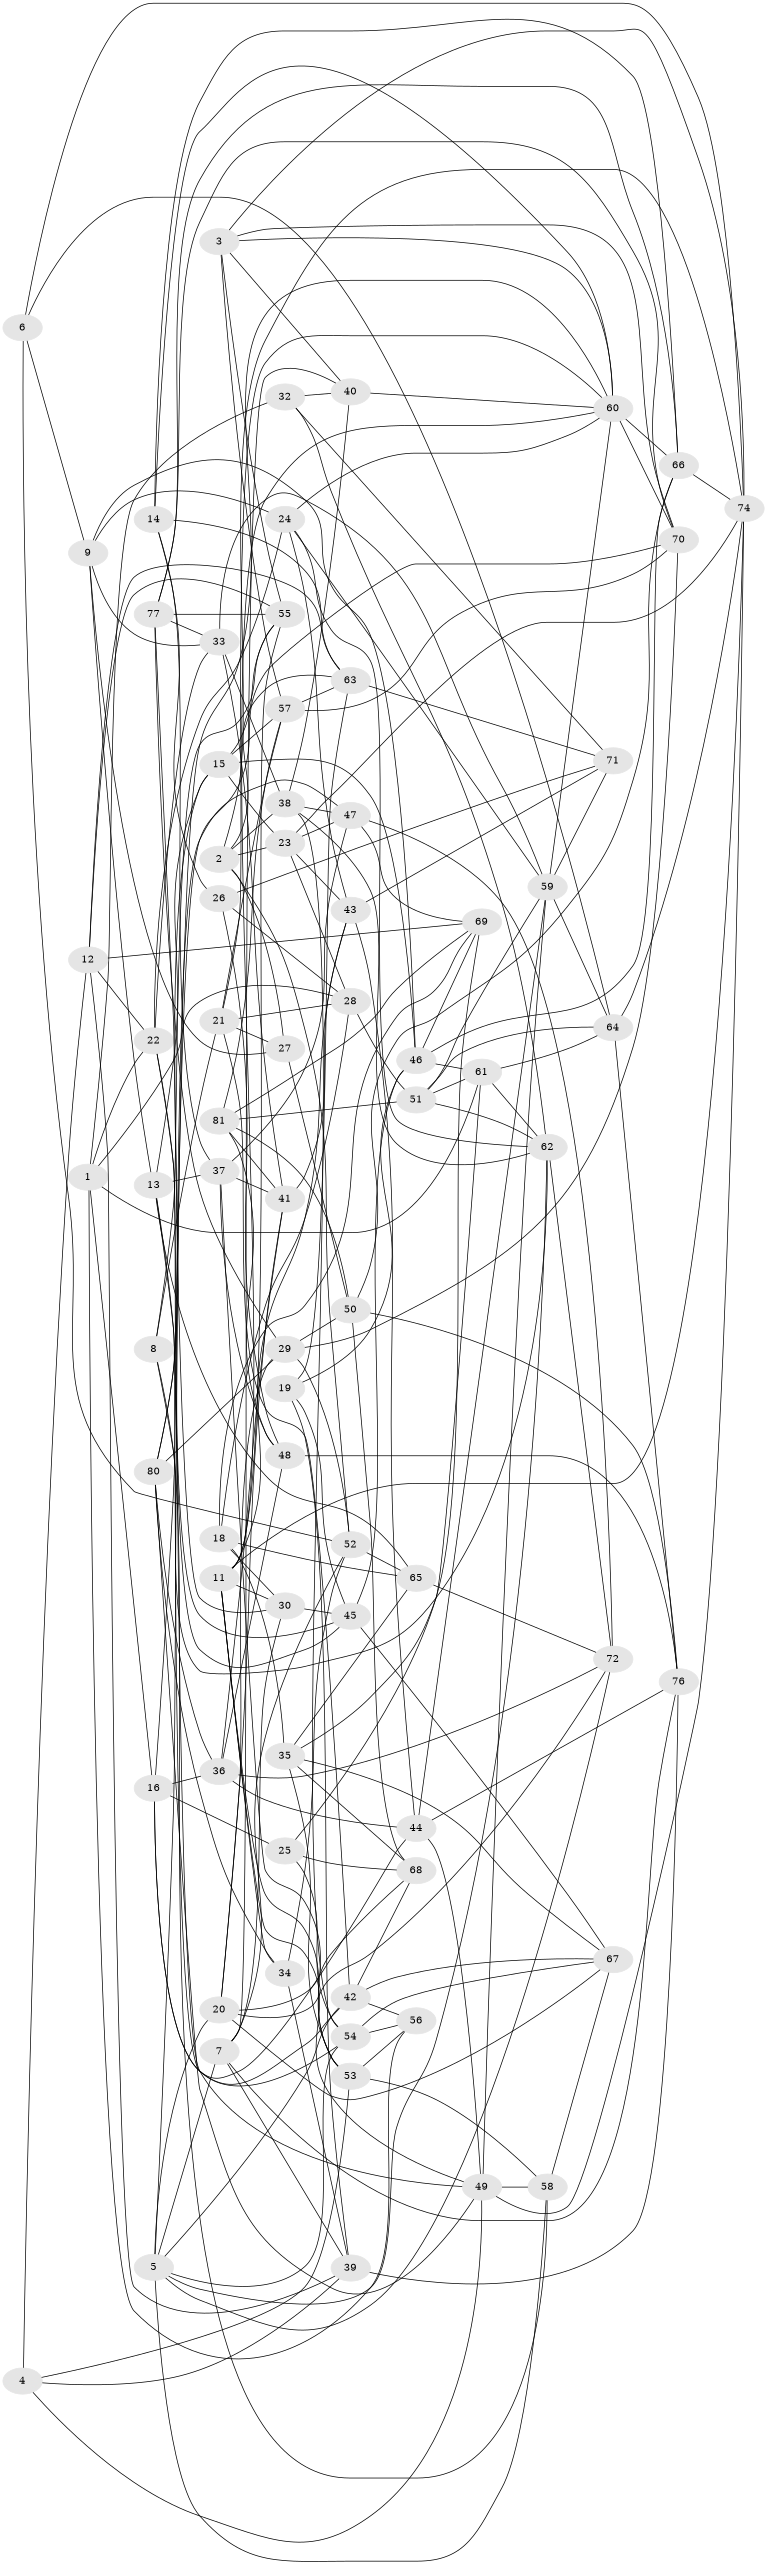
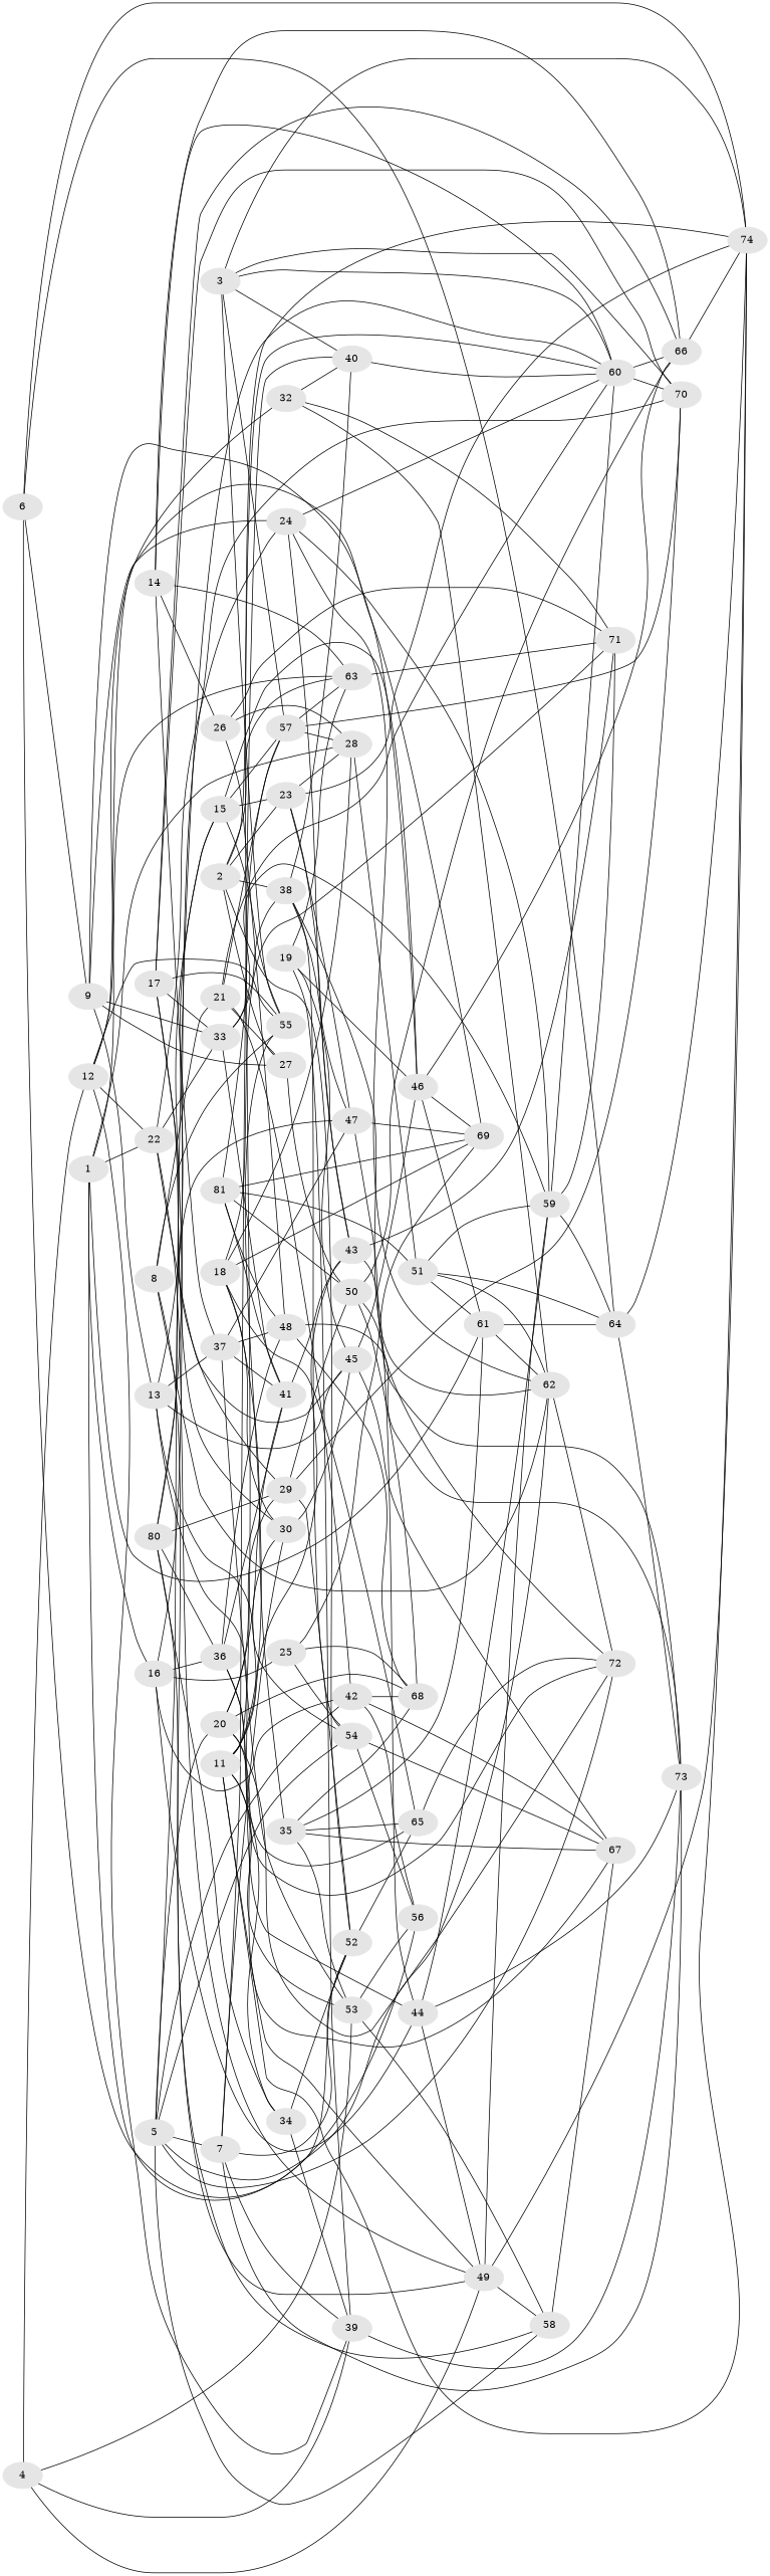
  graph {
    rankdir=LR
    node [color=gray90 style=filled]
    edge [weight=1.0]
    1
    16
    22
    28
    32
    56
    61
    70
    42
    36
    25
    44
    49
    24
    33
    45
    51
    40
    62
    71
    64
    2
    23
    27
    38
    52
    63
    74
    47
    43
    50
    54
    65
    3
    55
    57
    60
    66
    4
    12
    39
    53
    69
-   73 [label=76]
+   73
    58
    59
    5
    7
    20
    72
    30
    29
    41
    67
    68
    6
    9
    13
    46
    8
    21
    15
    37
    n64 [label=80]
    34
    48
    11
    14
    26
-   17 [label=77]
+   17
    18
    35
    19
    n74 [label=81]
    1 -- 16
    1 -- 22
    1 -- 28
    1 -- 32
    1 -- 56
    1 -- 61
    16 -- 70
    16 -- 42
    16 -- 36
    16 -- 25
    16 -- 44
    22 -- 49
    22 -- 24
    22 -- 33
    22 -- 45
    28 -- 51
    32 -- 40
    32 -- 62
    32 -- 71
    61 -- 62
    61 -- 64
    42 -- 56
    42 -- 67
    42 -- 68
    36 -- 44
    36 -- 72
    36 -- 41
    36 -- 48
    25 -- 54
    25 -- 69
    25 -- 68
    44 -- 49
    44 -- 73
    44 -- 59
    49 -- 74
    49 -- 58
    49 -- 59
    24 -- 62
    24 -- 43
    24 -- 60
    24 -- 59
    33 -- 38
    33 -- 59
    33 -- 41
    45 -- 67
    45 -- 46
    51 -- 61
    51 -- 62
    51 -- 64
    51 -- 59
    40 -- 60
    62 -- 72
    64 -- 74
    64 -- 73
    2 -- 23
    2 -- 27
    2 -- 38
    2 -- 52
    2 -- 63
    2 -- 74
    23 -- 28
    23 -- 74
    23 -- 47
    23 -- 43
    27 -- 50
    38 -- 40
    38 -- 62
    38 -- 47
    38 -- 54
    52 -- 65
    63 -- 71
    47 -- 69
    47 -- 72
    43 -- 44
    43 -- 71
    50 -- 66
    50 -- 73
    50 -- 68
    54 -- 56
    54 -- 67
    65 -- 72
    3 -- 70
    3 -- 40
    3 -- 74
    3 -- 55
    3 -- 57
    3 -- 60
    57 -- 70
    57 -- 63
    60 -- 70
    60 -- 66
    66 -- 74
    4 -- 49
    4 -- 12
    4 -- 39
    4 -- 53
    12 -- 22
    12 -- 63
    12 -- 55
    12 -- 39
    12 -- 69
    39 -- 73
    53 -- 56
    53 -- 58
    58 -- 67
    59 -- 71
    59 -- 64
    59 -- 60
    5 -- 42
    5 -- 62
    5 -- 54
    5 -- 60
    5 -- 58
    5 -- 7
    5 -- 20
    5 -- 72
    7 -- 40
    7 -- 52
    7 -- 39
    7 -- 73
    7 -- 30
    20 -- 72
    20 -- 29
    20 -- 41
    20 -- 67
    20 -- 68
    30 -- 45
    29 -- 70
    29 -- 52
    29 -- 50
    41 -- 43
    6 -- 64
    6 -- 52
    6 -- 74
    6 -- 9
    9 -- 24
    9 -- 33
    9 -- 27
    9 -- 13
    9 -- 46
    13 -- 45
    13 -- 54
    13 -- 65
    13 -- 15
    13 -- 37
    46 -- 61
    46 -- 66
    46 -- 69
    8 -- 62
    8 -- 55
    8 -- 58
    8 -- 21
-   21 -- 28
+   57 -- 28
    21 -- 42
    21 -- 27
    21 -- 57
    21 -- 60
    15 -- 23
    15 -- 55
    15 -- 57
    15 -- 46
    37 -- 47
    37 -- 53
    37 -- 41
    37 -- 48
    n64 -- 36
    n64 -- 49
    n64 -- 47
    n64 -- 29
    n64 -- 15
    n64 -- 34
    34 -- 52
    34 -- 39
    48 -- 73
+   48 -- 68
    11 -- 49
    11 -- 74
    11 -- 43
    11 -- 55
    11 -- 60
    11 -- 53
    11 -- 30
    11 -- 34
    14 -- 63
    14 -- 60
    14 -- 66
    14 -- 37
    14 -- 26
    26 -- 28
    26 -- 71
    26 -- 48
    17 -- 70
    17 -- 33
    17 -- 55
    17 -- 66
    17 -- 30
    17 -- 29
    18 -- 28
+   18 -- 71
    18 -- 65
    18 -- 69
    18 -- 30
    18 -- 35
    35 -- 61
    35 -- 65
    35 -- 53
    35 -- 67
    35 -- 68
    19 -- 45
    19 -- 63
    19 -- 39
    19 -- 46
    n74 -- 51
    n74 -- 50
    n74 -- 57
    n74 -- 69
    n74 -- 41
    n74 -- 48
  }
